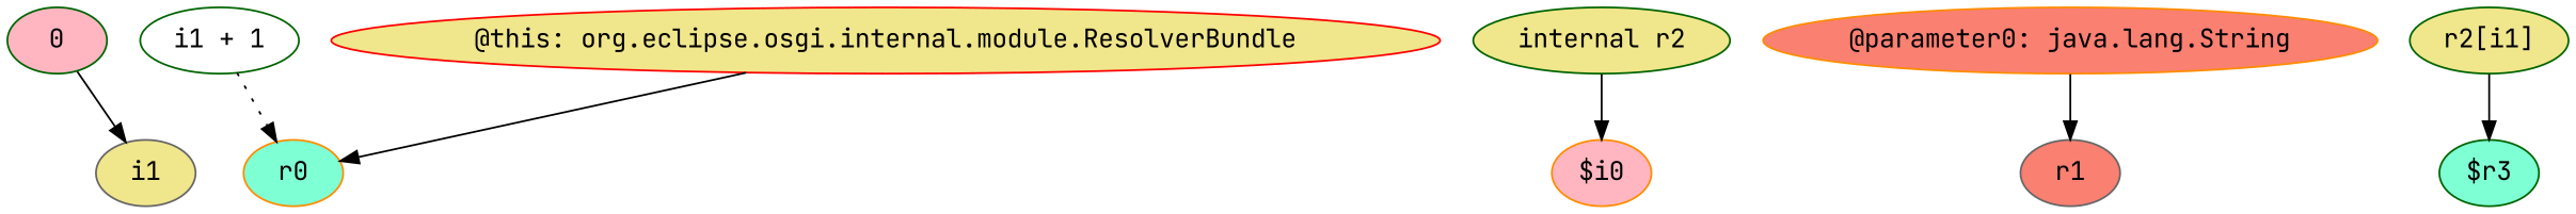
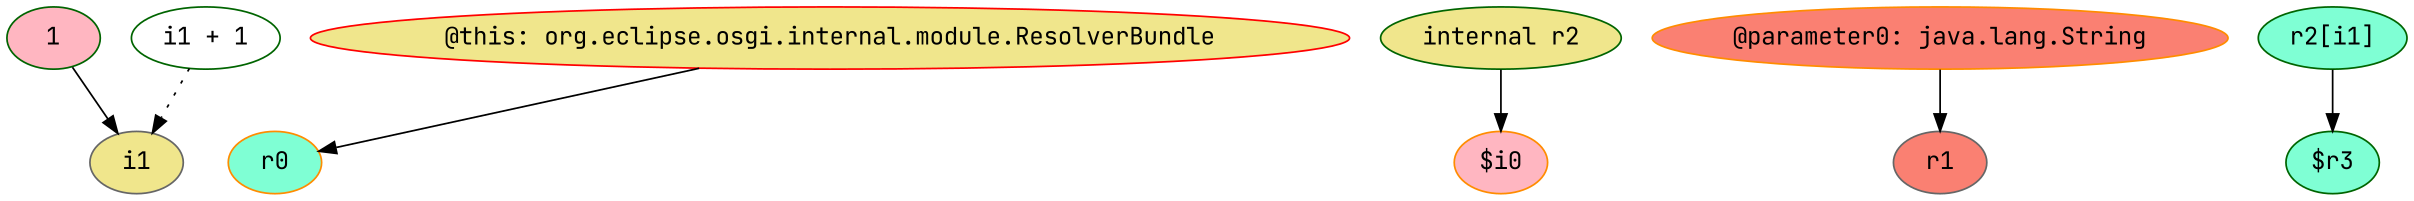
  digraph {
    fontname="JetBrains Mono"
    node [color=darkgreen fillcolor=khaki fontname="JetBrains Mono" style=filled]
    edge [fontname="JetBrains Mono" style=solid]
-   n1 [fillcolor=lightpink label=0]
+   n1 [fillcolor=lightpink label=1]
    n2 [color=gray40 label=i1]
    n3 [color=red label="@this: org.eclipse.osgi.internal.module.ResolverBundle"]
    n4 [color=darkorange fillcolor=aquamarine label=r0]
    n5 [label="internal r2"]
    n6 [color=darkorange fillcolor=lightpink label="$i0"]
    n7 [color=darkorange fillcolor=salmon label="@parameter0: java.lang.String"]
    n8 [color=gray40 fillcolor=salmon label=r1]
    n9 [fillcolor=white label="i1 + 1"]
-   n10 [label="r2[i1]"]
+   n10 [fillcolor=aquamarine label="r2[i1]"]
    n11 [fillcolor=aquamarine label="$r3"]
    n1 -> n2
    n3 -> n4
    n5 -> n6
    n7 -> n8
-   n9 -> n4 [style=dotted]
+   n9 -> n2 [style=dotted]
    n10 -> n11
  }
